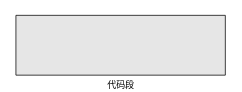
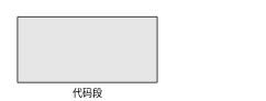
  <mxCell id="0" />
  <mxCell id="1" parent="0" />
- <mxCell id="2" value="代码段" style="verticalLabelPosition=bottom;verticalAlign=top;html=1;shape=mxgraph.basic.rect;fillColor2=none;strokeWidth=1;size=20;indent=5;fillColor=#E6E6E6;labelBackgroundColor=none;fontStyle=0" vertex="1" parent="1"><mxGeometry x="20" y="20" width="280" height="80" as="geometry" /></mxCell>
+ <mxCell id="2" value="代码段" style="verticalLabelPosition=bottom;verticalAlign=top;html=1;shape=mxgraph.basic.rect;fillColor2=none;strokeWidth=1;size=20;indent=5;fillColor=#E6E6E6;labelBackgroundColor=none;fontStyle=0" vertex="1" parent="1"><mxGeometry x="20" y="20" width="170" height="80" as="geometry" /></mxCell>
